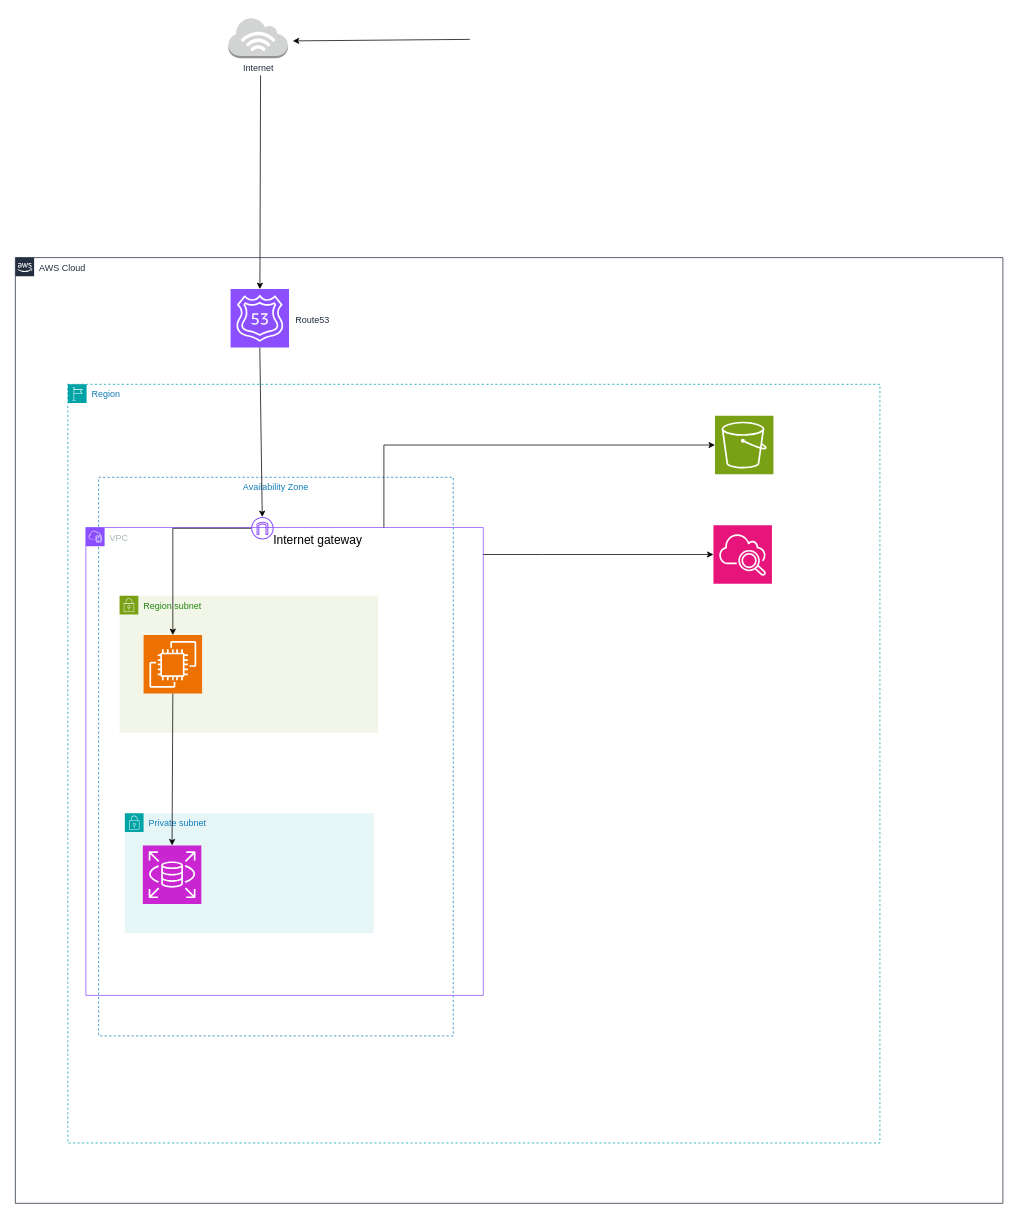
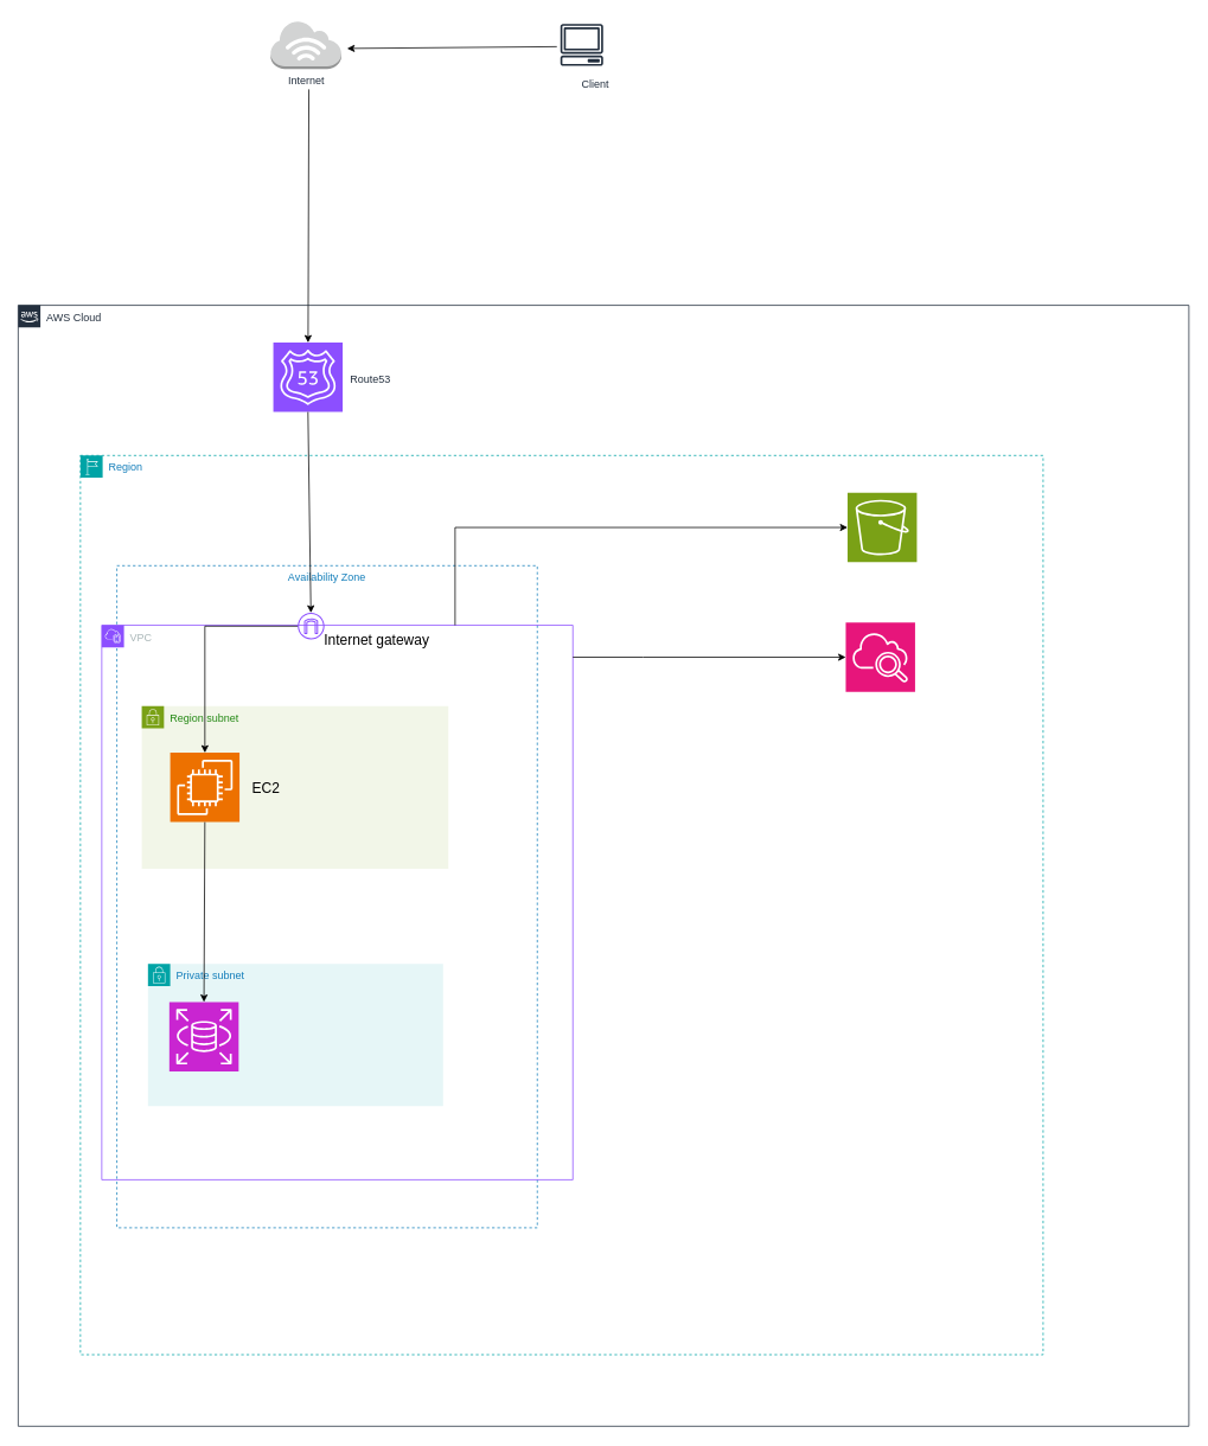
  <mxCell id="0" />
  <mxCell id="1" value="ネットワーク" parent="0" />
  <mxCell id="2" value="" style="endArrow=classic;html=1;rounded=0;fontFamily=Helvetica;fontSize=12;fontColor=#232F3E;fontStyle=0;exitX=0.555;exitY=0.885;exitDx=0;exitDy=0;exitPerimeter=0;" edge="1" parent="1" source="4" target="29"><mxGeometry width="50" height="50" relative="1" as="geometry"><mxPoint x="236" y="129" as="sourcePoint" /><mxPoint x="286" y="79" as="targetPoint" /></mxGeometry></mxCell>
  <mxCell id="3" value="" style="group" connectable="0" vertex="1" parent="1"><mxGeometry x="304" y="20" width="380" height="83" as="geometry" /></mxCell>
  <mxCell id="4" value="Internet" style="text;html=1;align=center;verticalAlign=middle;resizable=0;points=[];autosize=1;strokeColor=none;fillColor=none;fontFamily=Helvetica;fontSize=12;fontColor=#232F3E;fontStyle=0;" vertex="1" parent="3"><mxGeometry x="10.25" y="57" width="59" height="26" as="geometry" /></mxCell>
  <mxCell id="5" value="" style="group" connectable="0" vertex="1" parent="3"><mxGeometry width="380" height="60" as="geometry" /></mxCell>
+ <mxCell id="6" value="Client" style="sketch=0;outlineConnect=0;fontColor=#232F3E;gradientColor=none;strokeColor=#232F3E;fillColor=#ffffff;dashed=0;verticalLabelPosition=bottom;verticalAlign=top;align=center;html=1;fontSize=12;fontStyle=0;aspect=fixed;shape=mxgraph.aws4.resourceIcon;resIcon=mxgraph.aws4.client;pointerEvents=0;spacingLeft=30;fontFamily=Helvetica;" vertex="1" parent="5"><mxGeometry x="320" width="60" height="60" as="geometry" /></mxCell>
  <mxCell id="7" value="" style="outlineConnect=0;dashed=0;verticalLabelPosition=bottom;verticalAlign=top;align=center;html=1;shape=mxgraph.aws3.internet_3;fillColor=#D2D3D3;gradientColor=none;pointerEvents=0;strokeColor=#232F3E;spacingLeft=30;fontFamily=Helvetica;fontSize=12;fontColor=#232F3E;fontStyle=0;" vertex="1" parent="5"><mxGeometry y="3" width="79.5" height="54" as="geometry" /></mxCell>
  <mxCell id="8" value="" style="endArrow=classic;html=1;rounded=0;fontFamily=Helvetica;fontSize=12;fontColor=#232F3E;fontStyle=0;" edge="1" parent="5"><mxGeometry width="50" height="50" relative="1" as="geometry"><mxPoint x="322" y="32" as="sourcePoint" /><mxPoint x="86" y="34" as="targetPoint" /></mxGeometry></mxCell>
  <mxCell id="9" value="Availability Zone" style="fillColor=none;strokeColor=#147EBA;dashed=1;verticalAlign=top;fontStyle=0;fontColor=#147EBA;whiteSpace=wrap;html=1;" vertex="1" parent="1"><mxGeometry x="131" y="636" width="473" height="745" as="geometry" /></mxCell>
  <mxCell id="10" value="VPC" style="points=[[0,0],[0.25,0],[0.5,0],[0.75,0],[1,0],[1,0.25],[1,0.5],[1,0.75],[1,1],[0.75,1],[0.5,1],[0.25,1],[0,1],[0,0.75],[0,0.5],[0,0.25]];outlineConnect=0;gradientColor=none;html=1;whiteSpace=wrap;fontSize=12;fontStyle=0;container=1;pointerEvents=0;collapsible=0;recursiveResize=0;shape=mxgraph.aws4.group;grIcon=mxgraph.aws4.group_vpc2;strokeColor=#8C4FFF;fillColor=none;verticalAlign=top;align=left;spacingLeft=30;fontColor=#AAB7B8;dashed=0;" vertex="1" parent="1"><mxGeometry x="114" y="703" width="530" height="624" as="geometry" /></mxCell>
  <mxCell id="11" value="Region" style="points=[[0,0],[0.25,0],[0.5,0],[0.75,0],[1,0],[1,0.25],[1,0.5],[1,0.75],[1,1],[0.75,1],[0.5,1],[0.25,1],[0,1],[0,0.75],[0,0.5],[0,0.25]];outlineConnect=0;gradientColor=none;html=1;whiteSpace=wrap;fontSize=12;fontStyle=0;container=1;pointerEvents=0;collapsible=0;recursiveResize=0;shape=mxgraph.aws4.group;grIcon=mxgraph.aws4.group_region;strokeColor=#00A4A6;fillColor=none;verticalAlign=top;align=left;spacingLeft=30;fontColor=#147EBA;dashed=1;" vertex="1" parent="1"><mxGeometry x="90" y="512" width="1083" height="1011.83" as="geometry" /></mxCell>
  <mxCell id="12" value="Private subnet" style="points=[[0,0],[0.25,0],[0.5,0],[0.75,0],[1,0],[1,0.25],[1,0.5],[1,0.75],[1,1],[0.75,1],[0.5,1],[0.25,1],[0,1],[0,0.75],[0,0.5],[0,0.25]];outlineConnect=0;gradientColor=none;html=1;whiteSpace=wrap;fontSize=12;fontStyle=0;container=1;pointerEvents=0;collapsible=0;recursiveResize=0;shape=mxgraph.aws4.group;grIcon=mxgraph.aws4.group_security_group;grStroke=0;strokeColor=#00A4A6;fillColor=#E6F6F7;verticalAlign=top;align=left;spacingLeft=30;fontColor=#147EBA;dashed=0;" vertex="1" parent="11"><mxGeometry x="76" y="572" width="332" height="160" as="geometry" /></mxCell>
  <mxCell id="13" value="" style="group" connectable="0" vertex="1" parent="12"><mxGeometry x="24" y="43" width="138" height="78" as="geometry" /></mxCell>
  <mxCell id="14" value="" style="sketch=0;points=[[0,0,0],[0.25,0,0],[0.5,0,0],[0.75,0,0],[1,0,0],[0,1,0],[0.25,1,0],[0.5,1,0],[0.75,1,0],[1,1,0],[0,0.25,0],[0,0.5,0],[0,0.75,0],[1,0.25,0],[1,0.5,0],[1,0.75,0]];outlineConnect=0;fontColor=#232F3E;fillColor=#C925D1;strokeColor=#ffffff;dashed=0;verticalLabelPosition=bottom;verticalAlign=top;align=center;html=1;fontSize=12;fontStyle=0;aspect=fixed;shape=mxgraph.aws4.resourceIcon;resIcon=mxgraph.aws4.rds;" vertex="1" parent="13"><mxGeometry width="78" height="78" as="geometry" /></mxCell>
  <mxCell id="15" value="Region subnet" style="points=[[0,0],[0.25,0],[0.5,0],[0.75,0],[1,0],[1,0.25],[1,0.5],[1,0.75],[1,1],[0.75,1],[0.5,1],[0.25,1],[0,1],[0,0.75],[0,0.5],[0,0.25]];outlineConnect=0;gradientColor=none;html=1;whiteSpace=wrap;fontSize=12;fontStyle=0;container=1;pointerEvents=0;collapsible=0;recursiveResize=0;shape=mxgraph.aws4.group;grIcon=mxgraph.aws4.group_security_group;grStroke=0;strokeColor=#7AA116;fillColor=#F2F6E8;verticalAlign=top;align=left;spacingLeft=30;fontColor=#248814;dashed=0;" vertex="1" parent="11"><mxGeometry x="69" y="282" width="345" height="183" as="geometry" /></mxCell>
  <mxCell id="16" value="" style="group" connectable="0" vertex="1" parent="15"><mxGeometry x="32" y="52.5" width="138" height="78" as="geometry" /></mxCell>
  <mxCell id="17" value="" style="sketch=0;points=[[0,0,0],[0.25,0,0],[0.5,0,0],[0.75,0,0],[1,0,0],[0,1,0],[0.25,1,0],[0.5,1,0],[0.75,1,0],[1,1,0],[0,0.25,0],[0,0.5,0],[0,0.75,0],[1,0.25,0],[1,0.5,0],[1,0.75,0]];outlineConnect=0;fontColor=#232F3E;fillColor=#ED7100;strokeColor=#ffffff;dashed=0;verticalLabelPosition=bottom;verticalAlign=top;align=center;html=1;fontSize=12;fontStyle=0;aspect=fixed;shape=mxgraph.aws4.resourceIcon;resIcon=mxgraph.aws4.ec2;" vertex="1" parent="16"><mxGeometry width="78" height="78" as="geometry" /></mxCell>
+ <mxCell id="18" value="EC2" style="text;strokeColor=none;fillColor=none;html=1;align=center;verticalAlign=middle;whiteSpace=wrap;rounded=0;fontSize=16;" vertex="1" parent="16"><mxGeometry x="78" y="24" width="60" height="30" as="geometry" /></mxCell>
  <mxCell id="19" value="" style="group" connectable="0" vertex="1" parent="11"><mxGeometry x="199.996" y="177" width="136" height="93" as="geometry" /></mxCell>
  <mxCell id="20" value="" style="group" connectable="0" vertex="1" parent="19"><mxGeometry x="24.004" width="96" height="93" as="geometry" /></mxCell>
  <mxCell id="21" value="" style="sketch=0;outlineConnect=0;fontColor=#232F3E;gradientColor=none;fillColor=#8C4FFF;strokeColor=none;dashed=0;verticalLabelPosition=bottom;verticalAlign=top;align=center;html=1;fontSize=12;fontStyle=0;aspect=fixed;pointerEvents=1;shape=mxgraph.aws4.internet_gateway;" vertex="1" parent="20"><mxGeometry x="20.471" width="30.05" height="30.05" as="geometry" /></mxCell>
  <mxCell id="22" value="" style="group" connectable="0" vertex="1" parent="11"><mxGeometry x="863" y="42" width="78" height="108" as="geometry" /></mxCell>
  <mxCell id="23" value="" style="sketch=0;points=[[0,0,0],[0.25,0,0],[0.5,0,0],[0.75,0,0],[1,0,0],[0,1,0],[0.25,1,0],[0.5,1,0],[0.75,1,0],[1,1,0],[0,0.25,0],[0,0.5,0],[0,0.75,0],[1,0.25,0],[1,0.5,0],[1,0.75,0]];outlineConnect=0;fontColor=#232F3E;fillColor=#7AA116;strokeColor=#ffffff;dashed=0;verticalLabelPosition=bottom;verticalAlign=top;align=center;html=1;fontSize=12;fontStyle=0;aspect=fixed;shape=mxgraph.aws4.resourceIcon;resIcon=mxgraph.aws4.s3;" vertex="1" parent="22"><mxGeometry width="78" height="78" as="geometry" /></mxCell>
  <mxCell id="24" value="" style="endArrow=classic;html=1;rounded=0;fontFamily=Helvetica;fontSize=12;fontColor=#232F3E;fontStyle=0;edgeStyle=orthogonalEdgeStyle;" edge="1" parent="11" source="21" target="17"><mxGeometry width="50" height="50" relative="1" as="geometry"><mxPoint x="609" y="727.3" as="sourcePoint" /><mxPoint x="718" y="229" as="targetPoint" /><Array as="points" /></mxGeometry></mxCell>
  <mxCell id="25" value="" style="endArrow=classic;html=1;rounded=0;fontFamily=Helvetica;fontSize=12;fontColor=#232F3E;fontStyle=0;exitX=0.5;exitY=1;exitDx=0;exitDy=0;exitPerimeter=0;entryX=0.5;entryY=0;entryDx=0;entryDy=0;entryPerimeter=0;" edge="1" parent="11" source="17" target="14"><mxGeometry width="50" height="50" relative="1" as="geometry"><mxPoint x="136" y="526" as="sourcePoint" /><mxPoint x="186" y="476" as="targetPoint" /></mxGeometry></mxCell>
  <mxCell id="26" value="インスタンス" parent="0" />
  <mxCell id="27" value="AWS Cloud" style="points=[[0,0],[0.25,0],[0.5,0],[0.75,0],[1,0],[1,0.25],[1,0.5],[1,0.75],[1,1],[0.75,1],[0.5,1],[0.25,1],[0,1],[0,0.75],[0,0.5],[0,0.25]];outlineConnect=0;gradientColor=none;html=1;whiteSpace=wrap;fontSize=12;fontStyle=0;container=1;pointerEvents=0;collapsible=0;recursiveResize=0;shape=mxgraph.aws4.group;grIcon=mxgraph.aws4.group_aws_cloud_alt;strokeColor=#232F3E;fillColor=none;verticalAlign=top;align=left;spacingLeft=30;fontColor=#232F3E;dashed=0;" vertex="1" parent="26"><mxGeometry x="20" y="343" width="1317" height="1261.3" as="geometry" /></mxCell>
  <mxCell id="28" value="" style="group" connectable="0" vertex="1" parent="27"><mxGeometry x="287" y="42" width="140" height="78" as="geometry" /></mxCell>
  <mxCell id="29" value="" style="sketch=0;points=[[0,0,0],[0.25,0,0],[0.5,0,0],[0.75,0,0],[1,0,0],[0,1,0],[0.25,1,0],[0.5,1,0],[0.75,1,0],[1,1,0],[0,0.25,0],[0,0.5,0],[0,0.75,0],[1,0.25,0],[1,0.5,0],[1,0.75,0]];outlineConnect=0;fontColor=#232F3E;fillColor=#8C4FFF;strokeColor=#ffffff;dashed=0;verticalLabelPosition=bottom;verticalAlign=top;align=center;html=1;fontSize=12;fontStyle=0;aspect=fixed;shape=mxgraph.aws4.resourceIcon;resIcon=mxgraph.aws4.route_53;" vertex="1" parent="28"><mxGeometry width="78" height="78" as="geometry" /></mxCell>
  <mxCell id="30" value="Route53" style="text;html=1;align=center;verticalAlign=middle;resizable=0;points=[];autosize=1;strokeColor=none;fillColor=none;fontFamily=Helvetica;fontSize=12;fontColor=#232F3E;fontStyle=0;" vertex="1" parent="28"><mxGeometry x="77" y="29" width="63" height="26" as="geometry" /></mxCell>
  <mxCell id="31" value="" style="group" connectable="0" vertex="1" parent="27"><mxGeometry x="931" y="357" width="161" height="78" as="geometry" /></mxCell>
  <mxCell id="32" value="" style="sketch=0;points=[[0,0,0],[0.25,0,0],[0.5,0,0],[0.75,0,0],[1,0,0],[0,1,0],[0.25,1,0],[0.5,1,0],[0.75,1,0],[1,1,0],[0,0.25,0],[0,0.5,0],[0,0.75,0],[1,0.25,0],[1,0.5,0],[1,0.75,0]];points=[[0,0,0],[0.25,0,0],[0.5,0,0],[0.75,0,0],[1,0,0],[0,1,0],[0.25,1,0],[0.5,1,0],[0.75,1,0],[1,1,0],[0,0.25,0],[0,0.5,0],[0,0.75,0],[1,0.25,0],[1,0.5,0],[1,0.75,0]];outlineConnect=0;fontColor=#232F3E;fillColor=#E7157B;strokeColor=#ffffff;dashed=0;verticalLabelPosition=bottom;verticalAlign=top;align=center;html=1;fontSize=12;fontStyle=0;aspect=fixed;shape=mxgraph.aws4.resourceIcon;resIcon=mxgraph.aws4.cloudwatch_2;" vertex="1" parent="31"><mxGeometry width="78" height="78" as="geometry" /></mxCell>
  <mxCell id="33" value="" style="endArrow=classic;html=1;rounded=0;fontFamily=Helvetica;fontSize=12;fontColor=#232F3E;fontStyle=0;exitX=0.5;exitY=1;exitDx=0;exitDy=0;exitPerimeter=0;" edge="1" parent="27" source="29" target="21"><mxGeometry width="50" height="50" relative="1" as="geometry"><mxPoint x="374.99" y="215" as="sourcePoint" /><mxPoint x="300" y="245" as="targetPoint" /></mxGeometry></mxCell>
  <mxCell id="34" value="Internet gateway" style="text;html=1;align=center;verticalAlign=middle;resizable=0;points=[];autosize=1;strokeColor=none;fillColor=none;fontSize=16;" vertex="1" parent="27"><mxGeometry x="334.996" y="361.002" width="136" height="31" as="geometry" /></mxCell>
  <mxCell id="35" value="" style="endArrow=classic;html=1;rounded=0;fontFamily=Helvetica;fontSize=12;fontColor=#232F3E;fontStyle=0;edgeStyle=orthogonalEdgeStyle;entryX=0;entryY=0.5;entryDx=0;entryDy=0;entryPerimeter=0;exitX=0.75;exitY=0;exitDx=0;exitDy=0;" edge="1" parent="27" source="10" target="23"><mxGeometry width="50" height="50" relative="1" as="geometry"><mxPoint x="666" y="376" as="sourcePoint" /><mxPoint x="716" y="326" as="targetPoint" /></mxGeometry></mxCell>
  <mxCell id="36" value="線と文字" parent="0" />
  <mxCell id="37" value="" style="endArrow=classic;html=1;rounded=0;fontFamily=Helvetica;fontSize=12;fontColor=#232F3E;fontStyle=0;edgeStyle=orthogonalEdgeStyle;entryX=0;entryY=0.5;entryDx=0;entryDy=0;entryPerimeter=0;" edge="1" parent="36" source="10" target="32"><mxGeometry width="50" height="50" relative="1" as="geometry"><mxPoint x="836" y="965" as="sourcePoint" /><mxPoint x="1142" y="843" as="targetPoint" /><Array as="points"><mxPoint x="723" y="739" /><mxPoint x="723" y="739" /></Array></mxGeometry></mxCell>
